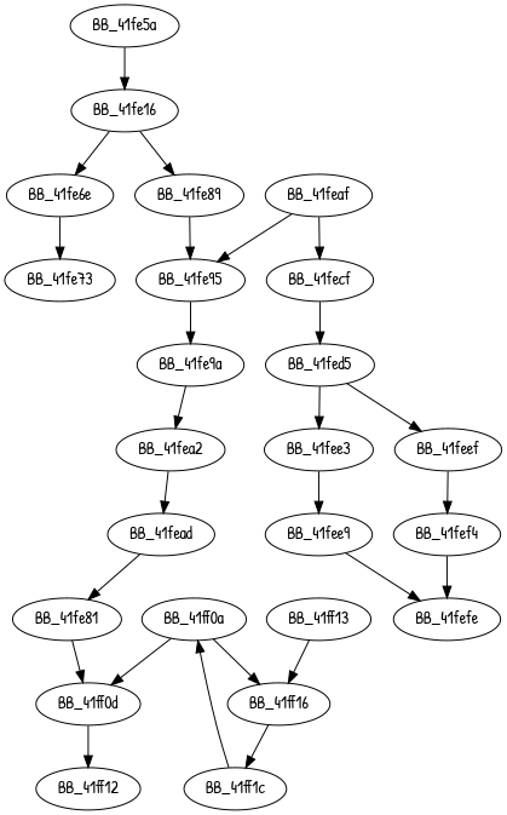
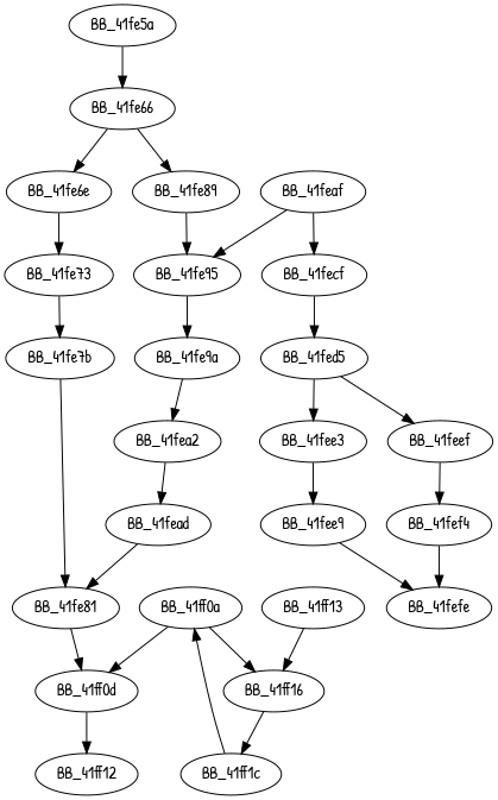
  digraph {
    fontname="Patrick Hand"
    node [fontname="Patrick Hand"]
    edge [fontname="Patrick Hand"]
    BB_41fe5a
-   BB_41fe66 [label=BB_41fe16]
+   BB_41fe66
    BB_41fe6e
    BB_41fe89
    BB_41fe73
    BB_41fe95
+   BB_41fe7b
    BB_41fe9a
    BB_41fe81
    BB_41ff0d
    BB_41ff12
    BB_41feaf
    BB_41fecf
    BB_41fea2
    BB_41fed5
    BB_41fead
    BB_41fee3
    BB_41feef
    BB_41fee9
    BB_41fef4
    BB_41fefe
    BB_41ff0a
    BB_41ff16
    BB_41ff1c
    BB_41ff13
    BB_41fe5a -> BB_41fe66
    BB_41fe66 -> BB_41fe6e
    BB_41fe66 -> BB_41fe89
    BB_41fe6e -> BB_41fe73
    BB_41fe89 -> BB_41fe95
+   BB_41fe73 -> BB_41fe7b
    BB_41fe95 -> BB_41fe9a
+   BB_41fe7b -> BB_41fe81
    BB_41fe9a -> BB_41fea2
    BB_41fe81 -> BB_41ff0d
    BB_41ff0d -> BB_41ff12
    BB_41feaf -> BB_41fe95
    BB_41feaf -> BB_41fecf
    BB_41fecf -> BB_41fed5
    BB_41fea2 -> BB_41fead
    BB_41fed5 -> BB_41fee3
    BB_41fed5 -> BB_41feef
    BB_41fead -> BB_41fe81
    BB_41fee3 -> BB_41fee9
    BB_41feef -> BB_41fef4
    BB_41fee9 -> BB_41fefe
    BB_41fef4 -> BB_41fefe
    BB_41ff0a -> BB_41ff0d
    BB_41ff0a -> BB_41ff16
    BB_41ff16 -> BB_41ff1c
    BB_41ff1c -> BB_41ff0a
    BB_41ff13 -> BB_41ff16
  }
